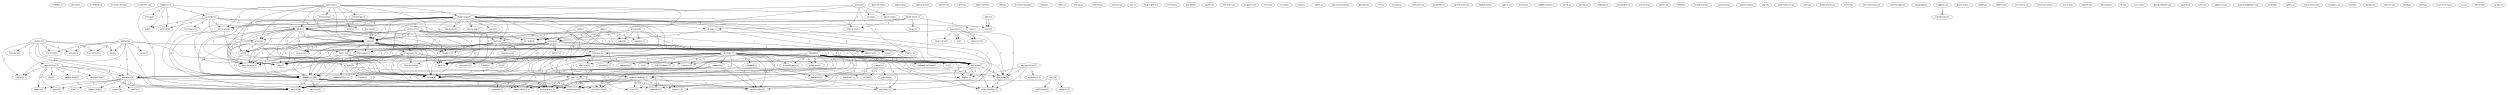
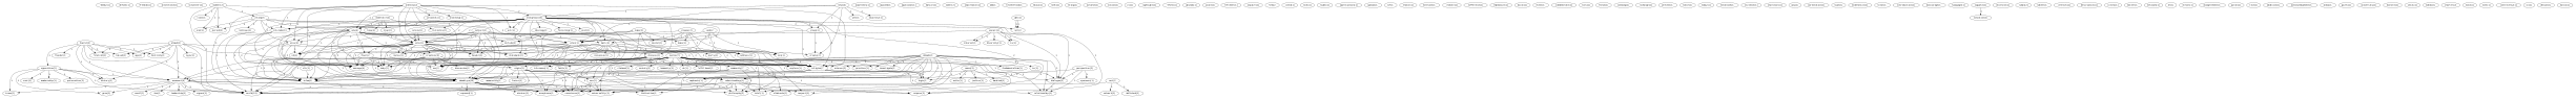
  digraph {
    fontname="Liberation Mono"
    node [fontname="Liberation Mono"]
    edge [fontname="Liberation Mono"]
    n1 [label="remedy(1)"]
    n2 [label="define(1)"]
    n3 [label="freedom(1)"]
    n4 [label="intolerance(1)"]
    n5 [label="volunteer(1)"]
    n6 [label="hazrat(2)"]
    n7 [label="opposition(2)"]
    n8 [label="founder(1)"]
    n9 [label="history(1)"]
    n10 [label="foretold(1)"]
    n11 [label="age(1)"]
    n12 [label="movement(9)"]
    n13 [label="hostility(1)"]
    n14 [label="raised(1)"]
    n15 [label="world(13)"]
    n16 [label="cont(1)"]
    n17 [label="membership(1)"]
    n18 [label="inues(1)"]
    n19 [label="grow(1)"]
    n20 [label="persecution(2)"]
    n21 [label="conscience(1)"]
    n22 [label="universality(1)"]
    n23 [label="acceptance(1)"]
    n24 [label="leadership(1)"]
    n25 [label="organi(1)"]
    n26 [label="avail(1)"]
    n27 [label="tion(1)"]
    n28 [label="awareness(1)"]
    n29 [label="awaited(1)"]
    n30 [label="number(2)"]
    n31 [label="voting(5)"]
    n32 [label="class(1)"]
    n33 [label="end(1)"]
    n34 [label="period(2)"]
    n35 [label="votes(1)"]
    n36 [label="edu(6)"]
    n37 [label="continue(1)"]
    n38 [label="ucsu(3)"]
    n39 [label="colorado(6)"]
    n40 [label="call(3)"]
    n41 [label="soc(3)"]
    n42 [label="religion(7)"]
    n43 [label="nd(1)"]
    n44 [label="ahmadiyya(10)"]
    n45 [label="islam(8)"]
    n46 [label="create(2)"]
    n47 [label="address(1)"]
    n48 [label="body(2)"]
-   n49 [label="discourage(4)"]
+   n49 [label="message(4)"]
    n50 [label="course(1)"]
    n51 [label="party(1)"]
    n52 [label="vote(3)"]
    n53 [label="statement(2)"]
    n54 [label="creation(3)"]
    n55 [label="favor(2)"]
    n56 [label="logic(1)"]
    n57 [label="dialogue(2)"]
    n58 [label="relationship(1)"]
    n59 [label="emphasis(1)"]
    n60 [label="philosophy(2)"]
    n61 [label="distinction(1)"]
    n62 [label="mission(1)"]
    n63 [label="expound(1)"]
    n64 [label="appraisal(1)"]
    n65 [label="malice(1)"]
    n66 [label="taker(2)"]
    n67 [label="person(3)"]
    n68 [label="header(1)"]
    n69 [label="discussion(2)"]
    n70 [label="importance(1)"]
    n71 [label="anthony(2)"]
    n72 [label="proposal(1)"]
    n73 [label="newsgroup(15)"]
    n74 [label="act(1)"]
    n75 [label="anything(1)"]
    n76 [label="rintintin(2)"]
    n77 [label="mail(6)"]
    n78 [label="discuss(4)"]
    n79 [label="group(3)"]
    n80 [label="ideology(1)"]
    n81 [label="fostering(1)"]
    n82 [label="understanding(4)"]
    n83 [label="post(1)"]
    n84 [label="purpose(2)"]
    n85 [label="tolerance(1)"]
    n86 [label="son(1)"]
    n87 [label="consensus(1)"]
    n88 [label="origin(3)"]
    n89 [label="faith(1)"]
    n90 [label="respect(1)"]
    n91 [label="intol(1)"]
    n92 [label="eliminate(1)"]
    n93 [label="explore(1)"]
    n94 [label="add(1)"]
    n95 [label="brotherhood(1)"]
    n96 [label="educa(1)"]
    n97 [label="sect(2)"]
    n98 [label="network(1)"]
    n99 [label="tablished(1)"]
    n100 [label="seek(1)"]
    n101 [label="bring(1)"]
    n102 [label="achieve(1)"]
    n103 [label="sation(1)"]
    n104 [label="vi(1)"]
    n105 [label="highlight(1)"]
    n106 [label="reform(1)"]
    n107 [label="ghulam(1)"]
    n108 [label="point(1)"]
    n109 [label="moderator(2)"]
    n110 [label="rana(4)"]
    n111 [label="ijaz(2)"]
    n112 [label="reformer(1)"]
    n113 [label="subject(1)"]
    n114 [label="include(2)"]
    n115 [label="inquire(1)"]
    n116 [label="form(2)"]
    n117 [label="voted(1)"]
    n118 [label="look(1)"]
    n119 [label="ahmad(1)"]
    n120 [label="iyya(1)"]
    n121 [label="commonality(1)"]
    n122 [label="foster(1)"]
    n123 [label="use(2)"]
    n124 [label="right(1)"]
    n125 [label="news(3)"]
    n126 [label="gets(1)"]
    n127 [label="majority(1)"]
    n128 [label="appreciation(1)"]
    n129 [label="qadian(1)"]
    n130 [label="cvf(1)"]
    n131 [label="erance(1)"]
    n132 [label="send(2)"]
    n133 [label="everyone(1)"]
    n134 [label="promote(1)"]
    n135 [label="difference(1)"]
    n136 [label="please(2)"]
    n137 [label="mailer(1)"]
    n138 [label="make(1)"]
    n139 [label="emphasize(1)"]
    n140 [label="dialo(1)"]
    n141 [label="event(1)"]
    n142 [label="commemorate(1)"]
    n143 [label="tory(1)"]
    n144 [label="forum(1)"]
    n145 [label="comming(1)"]
    n146 [label="exchange(1)"]
    n147 [label="name(2)"]
    n148 [label="perspective(2)"]
    n149 [label="openness(1)"]
    n150 [label="prevent(1)"]
    n151 [label="tahir(1)"]
    n152 [label="usenet(1)"]
    n153 [label="diversity(1)"]
    n154 [label="ix(1)"]
    n155 [label="interest(1)"]
    n156 [label="today(1)"]
    n157 [label="establish(1)"]
    n158 [label="violence(1)"]
    n159 [label="objection(1)"]
    n160 [label="way(1)"]
    n161 [label="peace(3)"]
    n162 [label="mankind(1)"]
    n163 [label="unite(1)"]
    n164 [label="justice(1)"]
    n165 [label="community(7)"]
    n166 [label="workstation(1)"]
    n167 [label="type(1)"]
    n168 [label="moderation(1)"]
    n169 [label="gmt(1)"]
    n170 [label="total(1)"]
    n171 [label="introduction(1)"]
    n172 [label="muslim(7)"]
    n173 [label="claimed(1)"]
    n174 [label="society(1)"]
    n175 [label="humanity(1)"]
    n176 [label="xi(1)"]
    n177 [label="fulfillment(1)"]
    n178 [label="investigate(1)"]
    n179 [label="science(2)"]
    n180 [label="practice(1)"]
    n181 [label="discourage(1)"]
    n182 [label="language(1)"]
    n183 [label="suggest(1)"]
    n184 [label="situation(1)"]
    n185 [label="doctrine(1)"]
    n186 [label="human(2)"]
    n187 [label="ahmadi(1)"]
    n188 [label="fundamentalism(1)"]
    n189 [label="iv(1)"]
    n190 [label="nabeel(1)"]
    n191 [label="stresses(1)"]
    n192 [label="description(1)"]
    n193 [label="colora(1)"]
    n194 [label="matter(1)"]
    n195 [label="messiah(1)"]
    n196 [label="dr(1)"]
    n197 [label="christ(1)"]
    n198 [label="disagreement(1)"]
    n199 [label="quran(1)"]
    n200 [label="rise(1)"]
    n201 [label="addition(1)"]
    n202 [label="acknowledgement(1)"]
    n203 [label="india(1)"]
    n204 [label="gives(1)"]
    n205 [label="university(1)"]
    n206 [label="dissent(1)"]
    n207 [label="jesus(1)"]
    n208 [label="mahdi(1)"]
    n209 [label="charter(2)"]
    n210 [label="mind(1)"]
    n211 [label="note(1)"]
    n212 [label="controversy(1)"]
    n213 [label="cfv(1)"]
    n214 [label="co(1)"]
    n215 [label="denial(1)"]
    n216 [label="mirza(1)"]
    n6 -> n7 [label=1]
    n6 -> n8 [label=1]
    n6 -> n9 [label=1]
    n6 -> n10 [label=1]
    n6 -> n11 [label=1]
    n6 -> n12 [label=1]
    n6 -> n13 [label=1]
    n6 -> n14 [label=1]
    n6 -> n15 [label=1]
    n7 -> n9 [label=1]
    n7 -> n12 [label=1]
    n7 -> n15 [label=1]
    n7 -> n16 [label=1]
    n7 -> n17 [label=1]
    n7 -> n18 [label=1]
    n7 -> n19 [label=1]
    n7 -> n20 [label=1]
    n12 -> n15 [label=3]
    n12 -> n18 [label=1]
    n12 -> n19 [label=1]
    n12 -> n21 [label=1]
    n12 -> n22 [label=1]
    n12 -> n23 [label=1]
    n12 -> n24 [label=1]
    n12 -> n25 [label=1]
    n12 -> n26 [label=1]
    n12 -> n27 [label=1]
    n30 -> n15 [label=1]
    n30 -> n31 [label=1]
    n30 -> n32 [label=1]
    n30 -> n33 [label=1]
    n30 -> n34 [label=1]
    n30 -> n35 [label=1]
    n31 -> n33 [label=1]
    n31 -> n34 [label=3]
    n31 -> n35 [label=2]
    n31 -> n36 [label=1]
    n31 -> n37 [label=2]
    n31 -> n38 [label=1]
    n31 -> n39 [label=1]
    n31 -> n40 [label=2]
    n35 -> n41 [label=2]
    n35 -> n42 [label=2]
    n35 -> n43 [label=2]
    n35 -> n44 [label=2]
    n35 -> n45 [label=2]
    n35 -> n46 [label=2]
    n35 -> n47 [label=1]
    n35 -> n48 [label=2]
    n35 -> n49 [label=2]
    n35 -> n50 [label=1]
    n35 -> n51 [label=1]
    n36 -> n35 [label=2]
    n36 -> n38 [label=1]
    n36 -> n41 [label=3]
-   n36 -> n179 [label=3]
+   n36 -> n42 [label=3]
    n36 -> n43 [label=1]
    n36 -> n44 [label=3]
    n36 -> n45 [label=3]
    n36 -> n48 [label=2]
    n36 -> n49 [label=2]
    n36 -> n52 [label=2]
    n36 -> n52 [label=2]
    n36 -> n53 [label=2]
    n36 -> n54 [label=1]
    n36 -> n55 [label=1]
    n38 -> n42 [label=3]
    n38 -> n43 [label=1]
    n38 -> n44 [label=3]
    n38 -> n45 [label=3]
    n38 -> n49 [label=2]
    n39 -> n44 [label=3]
    n39 -> n45 [label=3]
    n39 -> n49 [label=2]
    n42 -> n44 [label=4]
    n42 -> n45 [label=4]
    n42 -> n56 [label=2]
    n42 -> n57 [label=2]
    n42 -> n58 [label=2]
    n42 -> n59 [label=2]
    n43 -> n44 [label=1]
    n43 -> n45 [label=1]
    n44 -> n15 [label=2]
    n44 -> n21 [label=1]
    n44 -> n22 [label=1]
    n44 -> n23 [label=1]
    n44 -> n60 [label=1]
    n44 -> n61 [label=1]
    n44 -> n62 [label=1]
    n44 -> n63 [label=1]
    n45 -> n23 [label=1]
    n52 -> n41 [label=2]
    n52 -> n42 [label=2]
    n52 -> n42 [label=2]
    n52 -> n44 [label=2]
    n52 -> n44 [label=2]
    n52 -> n45 [label=2]
    n52 -> n45 [label=2]
    n52 -> n48 [label=2]
    n52 -> n48 [label=2]
    n52 -> n49 [label=2]
    n52 -> n49 [label=2]
    n52 -> n50 [label=1]
    n52 -> n50 [label=1]
    n52 -> n53 [label=2]
    n52 -> n54 [label=2]
    n52 -> n55 [label=2]
    n52 -> n68 [label=1]
    n52 -> n68 [label=1]
    n54 -> n41 [label=1]
    n54 -> n42 [label=1]
    n54 -> n44 [label=1]
    n54 -> n45 [label=1]
    n54 -> n48 [label=1]
    n54 -> n49 [label=1]
    n54 -> n69 [label=1]
    n55 -> n41 [label=1]
    n55 -> n42 [label=1]
    n55 -> n44 [label=1]
    n55 -> n45 [label=1]
    n55 -> n48 [label=1]
    n55 -> n49 [label=1]
    n57 -> n58 [label=2]
    n67 -> n52 [label=1]
    n67 -> n52 [label=1]
    n71 -> n36 [label=1]
    n71 -> n38 [label=2]
    n71 -> n39 [label=1]
    n71 -> n41 [label=1]
    n71 -> n42 [label=1]
    n71 -> n43 [label=1]
    n71 -> n44 [label=1]
    n71 -> n45 [label=1]
    n71 -> n52 [label=1]
    n71 -> n52 [label=1]
    n71 -> n72 [label=1]
    n71 -> n73 [label=2]
    n71 -> n74 [label=1]
    n71 -> n75 [label=1]
    n73 -> n15 [label=1]
    n73 -> n36 [label=1]
    n73 -> n39 [label=1]
    n73 -> n41 [label=3]
    n73 -> n42 [label=3]
    n73 -> n44 [label=3]
    n73 -> n45 [label=3]
    n73 -> n48 [label=2]
    n73 -> n49 [label=2]
    n73 -> n52 [label=2]
    n73 -> n52 [label=2]
    n73 -> n53 [label=2]
    n73 -> n60 [label=2]
    n73 -> n74 [label=2]
    n73 -> n76 [label=1]
    n73 -> n77 [label=2]
    n73 -> n78 [label=1]
    n73 -> n79 [label=1]
    n73 -> n80 [label=1]
    n73 -> n81 [label=1]
    n73 -> n82 [label=1]
    n73 -> n83 [label=1]
    n73 -> n84 [label=1]
    n73 -> n85 [label=1]
    n77 -> n41 [label=2]
    n77 -> n42 [label=2]
    n77 -> n44 [label=2]
    n77 -> n45 [label=2]
    n77 -> n47 [label=1]
    n77 -> n48 [label=2]
    n77 -> n49 [label=2]
    n77 -> n53 [label=2]
    n77 -> n69 [label=1]
    n77 -> n86 [label=1]
    n77 -> n87 [label=1]
    n78 -> n12 [label=1]
    n78 -> n15 [label=2]
    n78 -> n60 [label=1]
    n78 -> n61 [label=1]
    n78 -> n82 [label=1]
    n78 -> n85 [label=1]
    n78 -> n88 [label=1]
    n78 -> n89 [label=1]
    n78 -> n90 [label=1]
    n78 -> n91 [label=1]
    n78 -> n92 [label=1]
    n78 -> n93 [label=1]
    n79 -> n35 [label=1]
    n79 -> n46 [label=1]
    n82 -> n21 [label=1]
    n82 -> n22 [label=1]
    n82 -> n23 [label=1]
    n82 -> n60 [label=1]
    n82 -> n90 [label=1]
    n82 -> n91 [label=1]
    n82 -> n92 [label=1]
    n88 -> n15 [label=1]
    n88 -> n21 [label=2]
    n88 -> n22 [label=2]
    n88 -> n23 [label=2]
    n88 -> n82 [label=2]
    n88 -> n121 [label=2]
    n88 -> n122 [label=2]
    n88 -> n123 [label=2]
    n97 -> n15 [label=1]
    n97 -> n98 [label=1]
    n97 -> n99 [label=1]
    n109 -> n36 [label=1]
    n109 -> n39 [label=1]
    n109 -> n76 [label=1]
    n109 -> n110 [label=1]
    n109 -> n111 [label=1]
    n113 -> n38 [label=1]
    n113 -> n41 [label=1]
    n113 -> n42 [label=1]
    n113 -> n43 [label=1]
    n113 -> n44 [label=1]
    n113 -> n45 [label=1]
    n113 -> n52 [label=1]
    n113 -> n52 [label=1]
    n113 -> n68 [label=1]
    n113 -> n77 [label=1]
    n113 -> n114 [label=1]
    n114 -> n68 [label=1]
    n119 -> n9 [label=1]
    n119 -> n10 [label=1]
    n119 -> n11 [label=1]
    n119 -> n12 [label=2]
    n119 -> n13 [label=1]
    n119 -> n14 [label=1]
    n119 -> n15 [label=2]
    n119 -> n78 [label=1]
    n119 -> n88 [label=1]
    n119 -> n120 [label=1]
    n123 -> n21 [label=1]
    n123 -> n22 [label=1]
    n123 -> n23 [label=1]
    n123 -> n84 [label=1]
    n125 -> n35 [label=1]
    n125 -> n46 [label=1]
    n125 -> n73 [label=1]
    n125 -> n79 [label=1]
    n125 -> n126 [label=1]
    n125 -> n127 [label=1]
    n132 -> n35 [label=1]
    n132 -> n47 [label=1]
    n132 -> n77 [label=1]
    n132 -> n86 [label=1]
    n136 -> n35 [label=1]
    n136 -> n47 [label=1]
    n136 -> n86 [label=1]
    n136 -> n114 [label=1]
    n136 -> n137 [label=1]
    n136 -> n138 [label=1]
    n147 -> n41 [label=1]
    n147 -> n42 [label=1]
    n147 -> n44 [label=1]
    n147 -> n45 [label=1]
    n147 -> n114 [label=1]
    n147 -> n137 [label=1]
    n147 -> n138 [label=1]
    n148 -> n56 [label=1]
    n148 -> n57 [label=1]
    n148 -> n58 [label=1]
    n148 -> n149 [label=1]
    n152 -> n52 [label=1]
    n152 -> n57 [label=1]
    n152 -> n57 [label=1]
    n152 -> n153 [label=1]
    n152 -> n154 [label=1]
    n152 -> n154 [label=1]
    n152 -> n155 [label=1]
    n152 -> n155 [label=1]
    n161 -> n82 [label=1]
    n161 -> n162 [label=1]
    n161 -> n163 [label=1]
    n161 -> n164 [label=1]
    n165 -> n12 [label=1]
    n165 -> n15 [label=2]
    n165 -> n60 [label=1]
    n165 -> n61 [label=1]
    n165 -> n84 [label=1]
    n169 -> n40 [label=1]
    n169 -> n40 [label=1]
    n172 -> n12 [label=1]
    n172 -> n15 [label=2]
    n172 -> n21 [label=1]
+   n172 -> n22 [label=1]
    n172 -> n23 [label=1]
    n172 -> n42 [label=2]
    n172 -> n56 [label=1]
    n172 -> n57 [label=1]
    n172 -> n58 [label=1]
    n172 -> n59 [label=1]
    n172 -> n60 [label=1]
    n172 -> n61 [label=1]
    n172 -> n84 [label=1]
    n172 -> n123 [label=1]
    n172 -> n165 [label=1]
    n172 -> n173 [label=1]
    n172 -> n174 [label=1]
    n172 -> n175 [label=1]
    n172 -> n176 [label=1]
    n172 -> n177 [label=1]
    n172 -> n178 [label=1]
    n172 -> n179 [label=1]
    n172 -> n180 [label=1]
    n183 -> n184 [label=1]
    n187 -> n15 [label=1]
    n187 -> n21 [label=1]
    n187 -> n22 [label=1]
    n187 -> n23 [label=1]
    n187 -> n42 [label=2]
    n187 -> n56 [label=1]
    n187 -> n57 [label=1]
    n187 -> n58 [label=1]
    n187 -> n59 [label=1]
    n187 -> n90 [label=1]
    n187 -> n91 [label=1]
    n187 -> n92 [label=1]
    n187 -> n93 [label=1]
    n187 -> n123 [label=1]
    n187 -> n178 [label=1]
    n187 -> n179 [label=1]
    n187 -> n180 [label=1]
    n187 -> n188 [label=1]
    n187 -> n189 [label=1]
    n213 -> n45 [label=1]
  }
